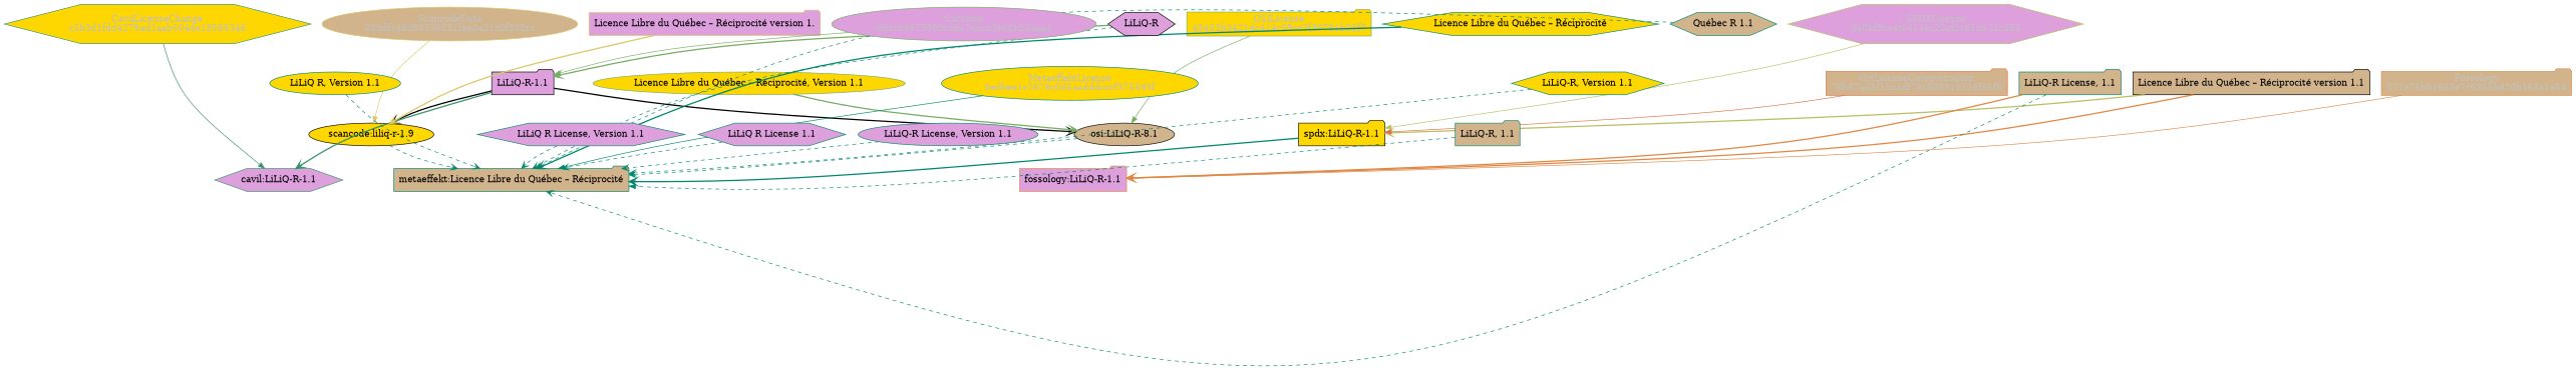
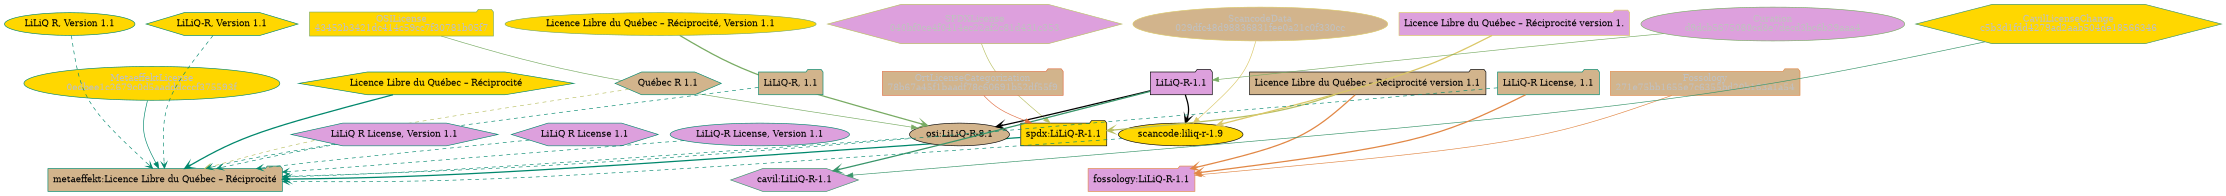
  strict digraph {
    splines=curved
    node [color="#00876c" fillcolor=plum shape=folder style=filled]
    edge [color="#00876c" weight=0.5 arrowhead=vee style=bold]
    n1 [color="#b8bf62" fontcolor=gray label="SPDXLicense\n040bf0ce4f0414ec22af2c81d431c353" shape=hexagon]
    n2 [fillcolor=gold label="spdx:LiLiQ-R-1.1" color=""]
    n3 [fillcolor=tan label="metaeffekt:Licence Libre du Québec – Réciprocité"]
    n4 [label="LiLiQ-R-1.1" color=""]
    n5 [fillcolor=tan label="osi:LiLiQ-R-8.1" shape=ellipse color=""]
    n6 [fillcolor=gold label="scancode:liliq-r-1.9" shape=ellipse color=""]
    n7 [color="#379469" label="cavil:LiLiQ-R-1.1" shape=hexagon]
    n8 [color="#e18745" label="fossology:LiLiQ-R-1.1"]
    n9 [fillcolor=tan label="Licence Libre du Québec – Réciprocité version 1.1" color=""]
    n10 [color="#78ab63" fillcolor=gold fontcolor=gray label="OSILicense\n43452b3421dc414c59cc7f30781b05f7"]
    n11 [color="#78ab63" fillcolor=gold label="Licence Libre du Québec – Réciprocité, Version 1.1" shape=ellipse]
    n12 [color="#dac767" fillcolor=tan fontcolor=gray label="ScancodeData\n029dfc48d98836831fee0a21c0f330cc" shape=ellipse]
    n13 [color="#dac767" label="Licence Libre du Québec – Réciprocité version 1."]
    n14 [color="#e18745" fillcolor=tan fontcolor=gray label="Fossology\n271e75bb1655e7c6355bd20b163a1a54"]
    n15 [color="#e06f45" fillcolor=tan fontcolor=gray label="OrtLicenseCategorization\n78b67a45f1baadf78c60691b52df55f9"]
    n16 [color="#379469" fillcolor=gold fontcolor=gray label="CavilLicenseChange\nc5b3d1fdd4279ad2aab504de18566346" shape=hexagon]
    n17 [fillcolor=gold fontcolor=gray label="MetaeffektLicense\n0edbee1c2679c0d5aadddcccf375593f" shape=ellipse]
    n18 [fillcolor=gold label="Licence Libre du Québec – Réciprocité" shape=hexagon]
-   n19 [label="LiLiQ-R" shape=hexagon color=""]
    n20 [fillcolor=gold label="LiLiQ R, Version 1.1" shape=ellipse]
    n21 [fillcolor=tan label="Québec R 1.1" shape=hexagon]
    n22 [fillcolor=gold label="LiLiQ-R, Version 1.1" shape=hexagon]
    n23 [fillcolor=tan label="LiLiQ-R, 1.1"]
    n24 [label="LiLiQ R License, Version 1.1" shape=hexagon]
    n25 [label="LiLiQ R License 1.1" shape=hexagon]
    n26 [label="LiLiQ-R License, Version 1.1" shape=ellipse]
    n27 [fillcolor=tan label="LiLiQ-R License, 1.1"]
    n28 [color="#78ab63" fontcolor=gray label="Curation\nd9dcb5675080cd8e7decd3bc6b29aaa4" shape=ellipse]
    n1 -> n2 [color="#b8bf62" arrowhead="" style=""]
    n2 -> n3 [weight=0.7]
    n4 -> n5 [weight=0.7 color=""]
    n4 -> n6 [weight=0.7 color=""]
    n4 -> n7 [color="#379469" weight=0.7]
    n5 -> n3 [style=dashed]
    n6 -> n3 [style=dashed]
    n9 -> n2 [color="#b8bf62" weight=0.7]
    n9 -> n8 [color="#e18745" weight=0.7]
    n10 -> n5 [color="#78ab63" arrowhead="" style=""]
    n11 -> n5 [color="#78ab63" weight=0.7]
    n12 -> n6 [color="#dac767" arrowhead="" style=""]
    n13 -> n6 [color="#dac767" weight=0.7]
    n14 -> n8 [color="#e18745" arrowhead="" style=""]
    n15 -> n2 [color="#e06f45" arrowhead="" style=""]
    n16 -> n7 [color="#379469" arrowhead="" style=""]
    n17 -> n3 [arrowhead="" style=""]
    n18 -> n3 [weight=0.7]
-   n19 -> n3 [style=dashed]
-   n19 -> n4 [color="#78ab63" weight=0.7]
    n20 -> n3 [style=dashed]
-   n21 -> n3 [style=dashed]
+   n21 -> n3 [color="#b8bf62" style=dashed]
    n22 -> n3 [style=dashed]
-   n23 -> n3 [arrowhead=normal style=dashed]
+   n23 -> n3 [style=dashed]
    n24 -> n3 [style=dashed]
    n25 -> n3 [style=dashed]
    n26 -> n3 [style=dashed]
    n27 -> n3 [style=dashed]
    n27 -> n8 [color="#e18745" weight=0.7]
    n28 -> n4 [color="#78ab63" arrowhead="" style=""]
  }
